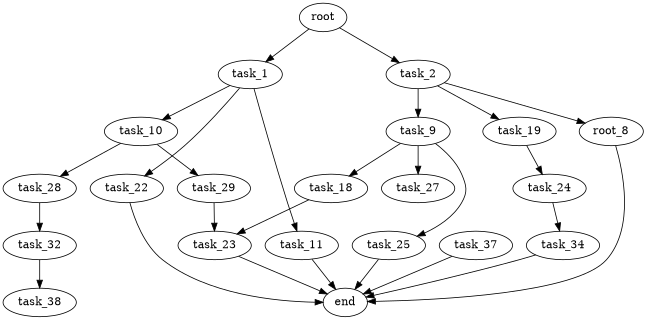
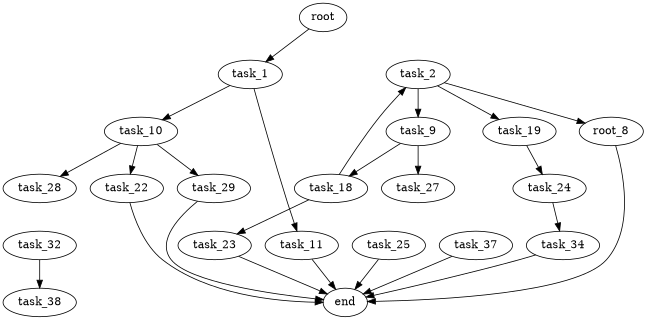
  digraph {
    root
    task_1
    task_2
    task_10
    task_11
    n6 [label=root_8]
    task_9
    task_19
    task_22
    task_28
    task_29
    end
    task_18
    task_25
    task_27
    task_24
    task_32
    task_23
    task_34
    task_38
    task_37
    root -> task_1
-   root -> task_2
+   task_18 -> task_2
    task_1 -> task_10
    task_1 -> task_11
    task_2 -> n6
    task_2 -> task_9
    task_2 -> task_19
-   task_1 -> task_22
+   task_10 -> task_22
    task_10 -> task_28
    task_10 -> task_29
    task_11 -> end
    n6 -> end
    task_9 -> task_18
-   task_9 -> task_25
    task_9 -> task_27
    task_19 -> task_24
    task_22 -> end
-   task_28 -> task_32
-   task_29 -> task_23
+   task_29 -> end
    task_18 -> task_23
    task_25 -> end
    task_24 -> task_34
    task_32 -> task_38
    task_23 -> end
    task_34 -> end
    task_37 -> end
  }
